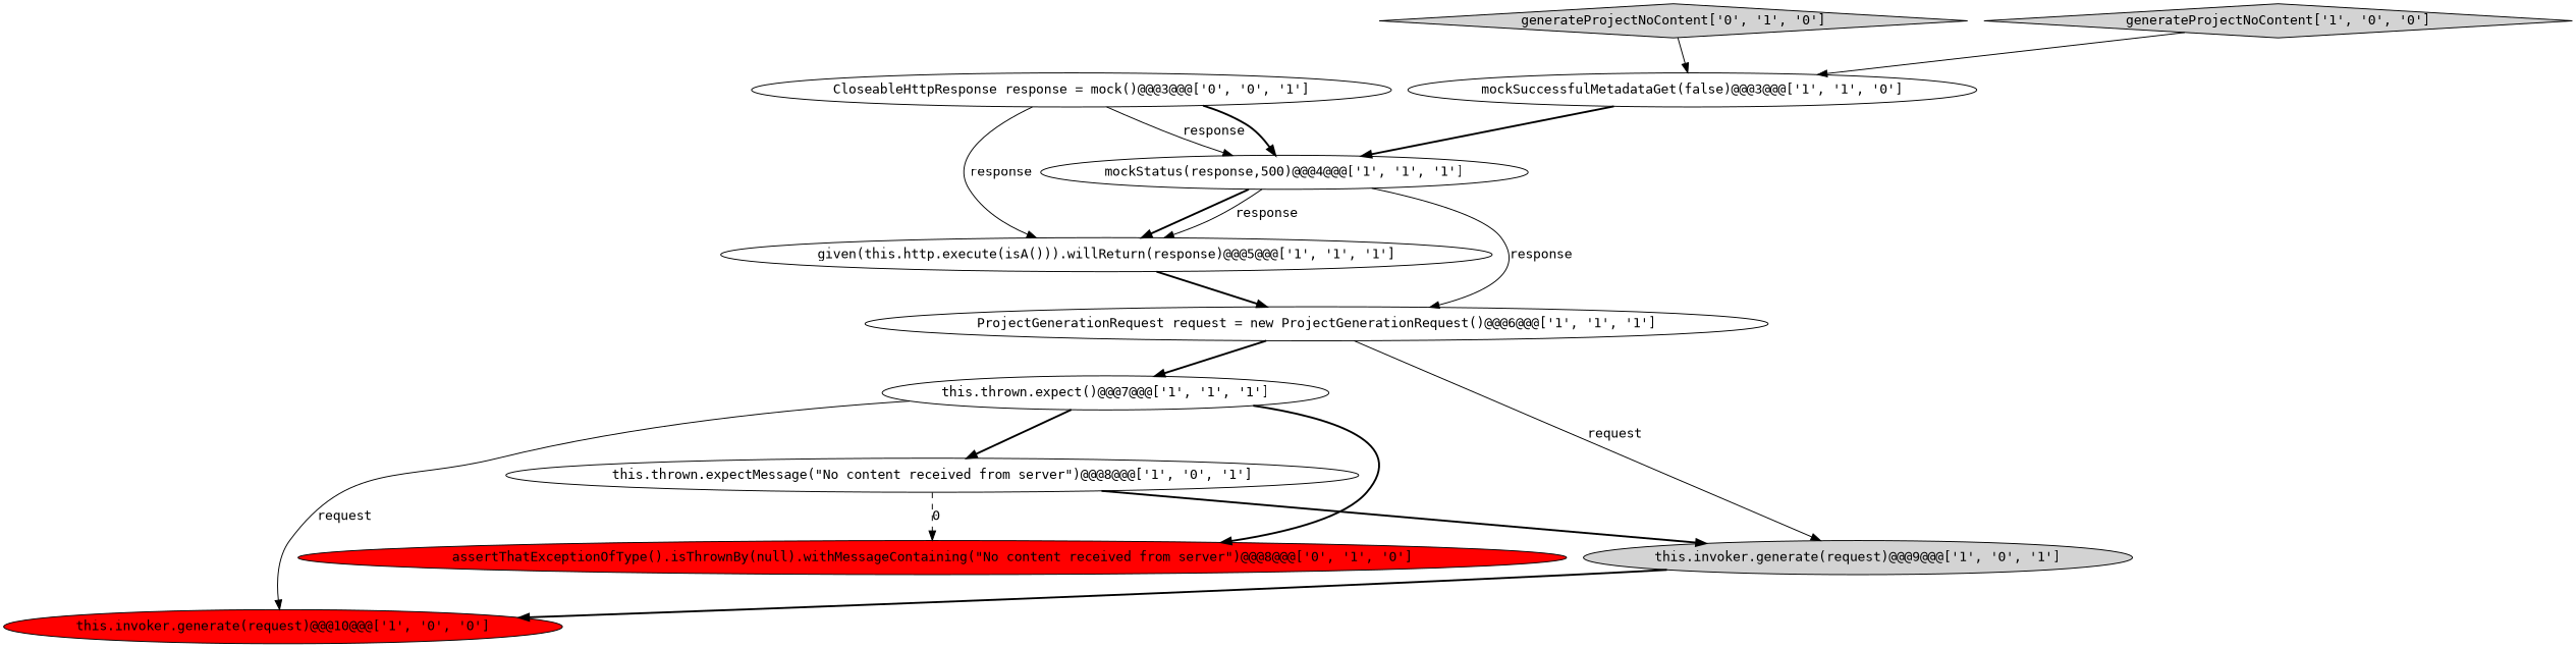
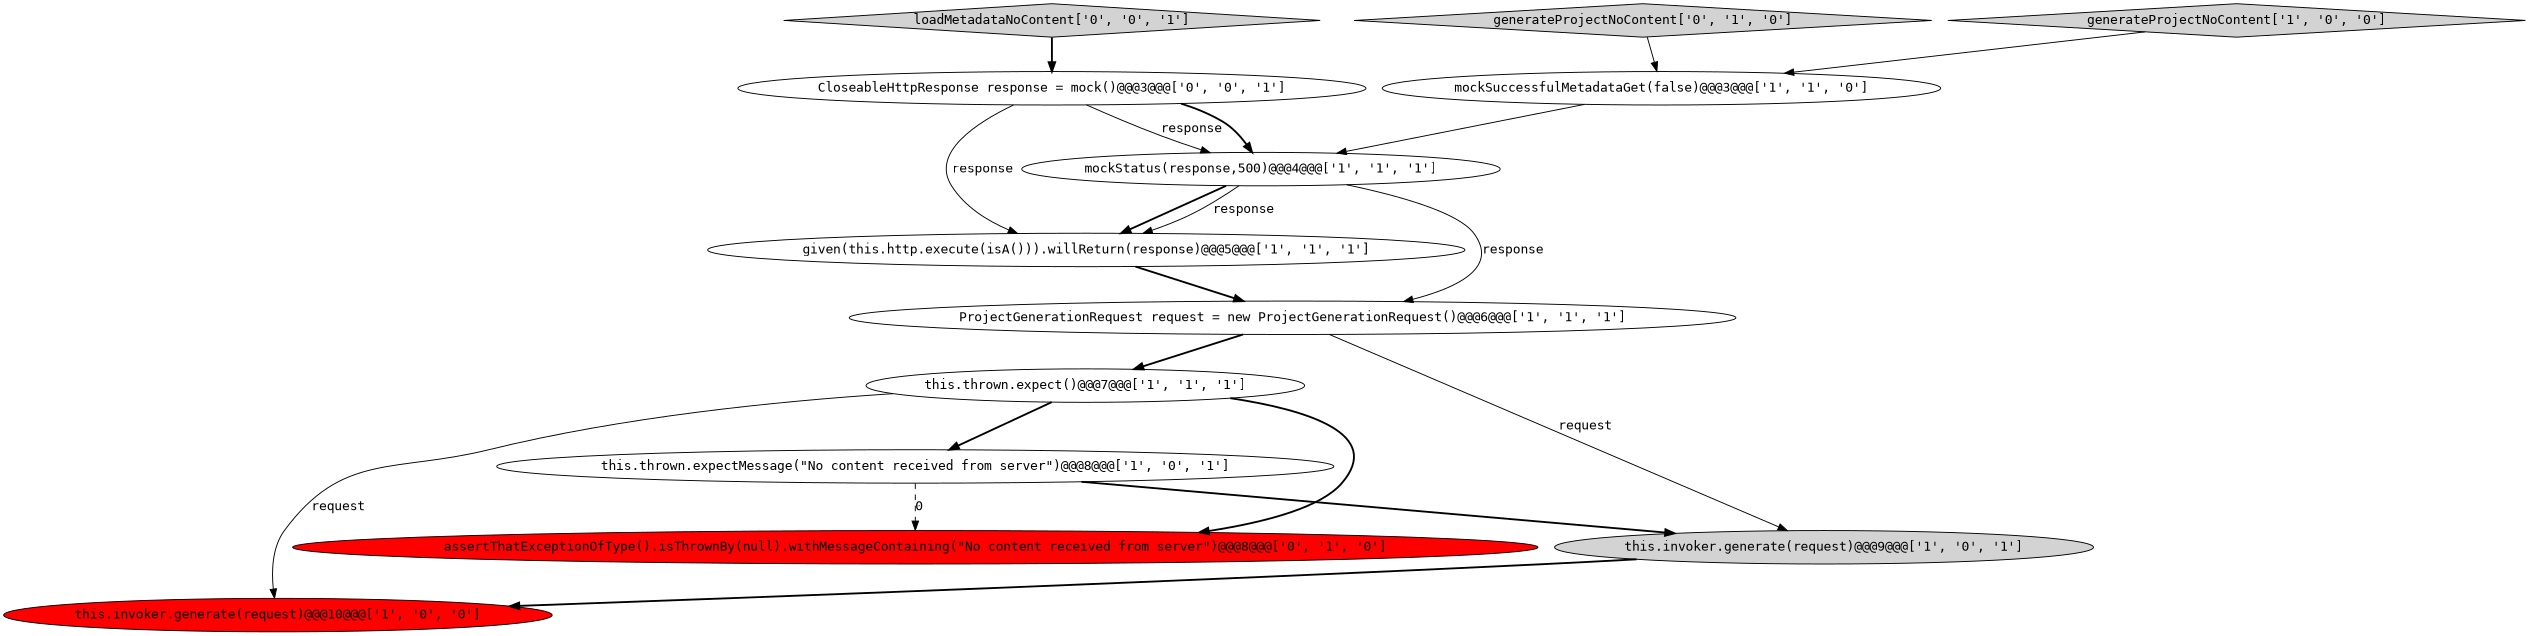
  digraph {
    fontname="DejaVu Sans Mono"
    node [fillcolor=white fontname="DejaVu Sans Mono" shape=ellipse style=filled]
    edge [fontname="DejaVu Sans Mono" style=bold]
    n1 [label="given(this.http.execute(isA())).willReturn(response)@@@5@@@['1', '1', '1']"]
    n2 [label="ProjectGenerationRequest request = new ProjectGenerationRequest()@@@6@@@['1', '1', '1']"]
    n3 [label="this.thrown.expect()@@@7@@@['1', '1', '1']"]
    n4 [fillcolor=lightgray label="this.invoker.generate(request)@@@9@@@['1', '0', '1']"]
    n5 [label="this.thrown.expectMessage(\"No content received from server\")@@@8@@@['1', '0', '1']"]
    n6 [fillcolor=red label="assertThatExceptionOfType().isThrownBy(null).withMessageContaining(\"No content received from server\")@@@8@@@['0', '1', '0']"]
    n7 [fillcolor=red label="this.invoker.generate(request)@@@10@@@['1', '0', '0']"]
    n8 [label="CloseableHttpResponse response = mock()@@@3@@@['0', '0', '1']"]
    n9 [label="mockStatus(response,500)@@@4@@@['1', '1', '1']"]
    n10 [fillcolor=lightgray label="generateProjectNoContent['1', '0', '0']" shape=diamond]
    n11 [label="mockSuccessfulMetadataGet(false)@@@3@@@['1', '1', '0']"]
+   n12 [fillcolor=lightgray label="loadMetadataNoContent['0', '0', '1']" shape=diamond]
    n13 [fillcolor=lightgray label="generateProjectNoContent['0', '1', '0']" shape=diamond]
    n1 -> n2
    n2 -> n3
    n2 -> n4 [label=request style=solid]
    n3 -> n5
    n3 -> n6
    n3 -> n7 [label=request style=solid]
    n4 -> n7
    n5 -> n4
    n5 -> n6 [label=0 style=dashed]
    n8 -> n1 [label=response style=solid]
    n8 -> n9 [label=response style=solid]
    n8 -> n9
    n9 -> n1
    n9 -> n1 [label=response style=solid]
    n9 -> n2 [label=response style=solid]
    n10 -> n11 [style=solid]
-   n11 -> n9
+   n11 -> n9 [style=solid]
+   n12 -> n8
    n13 -> n11 [style=solid]
  }
